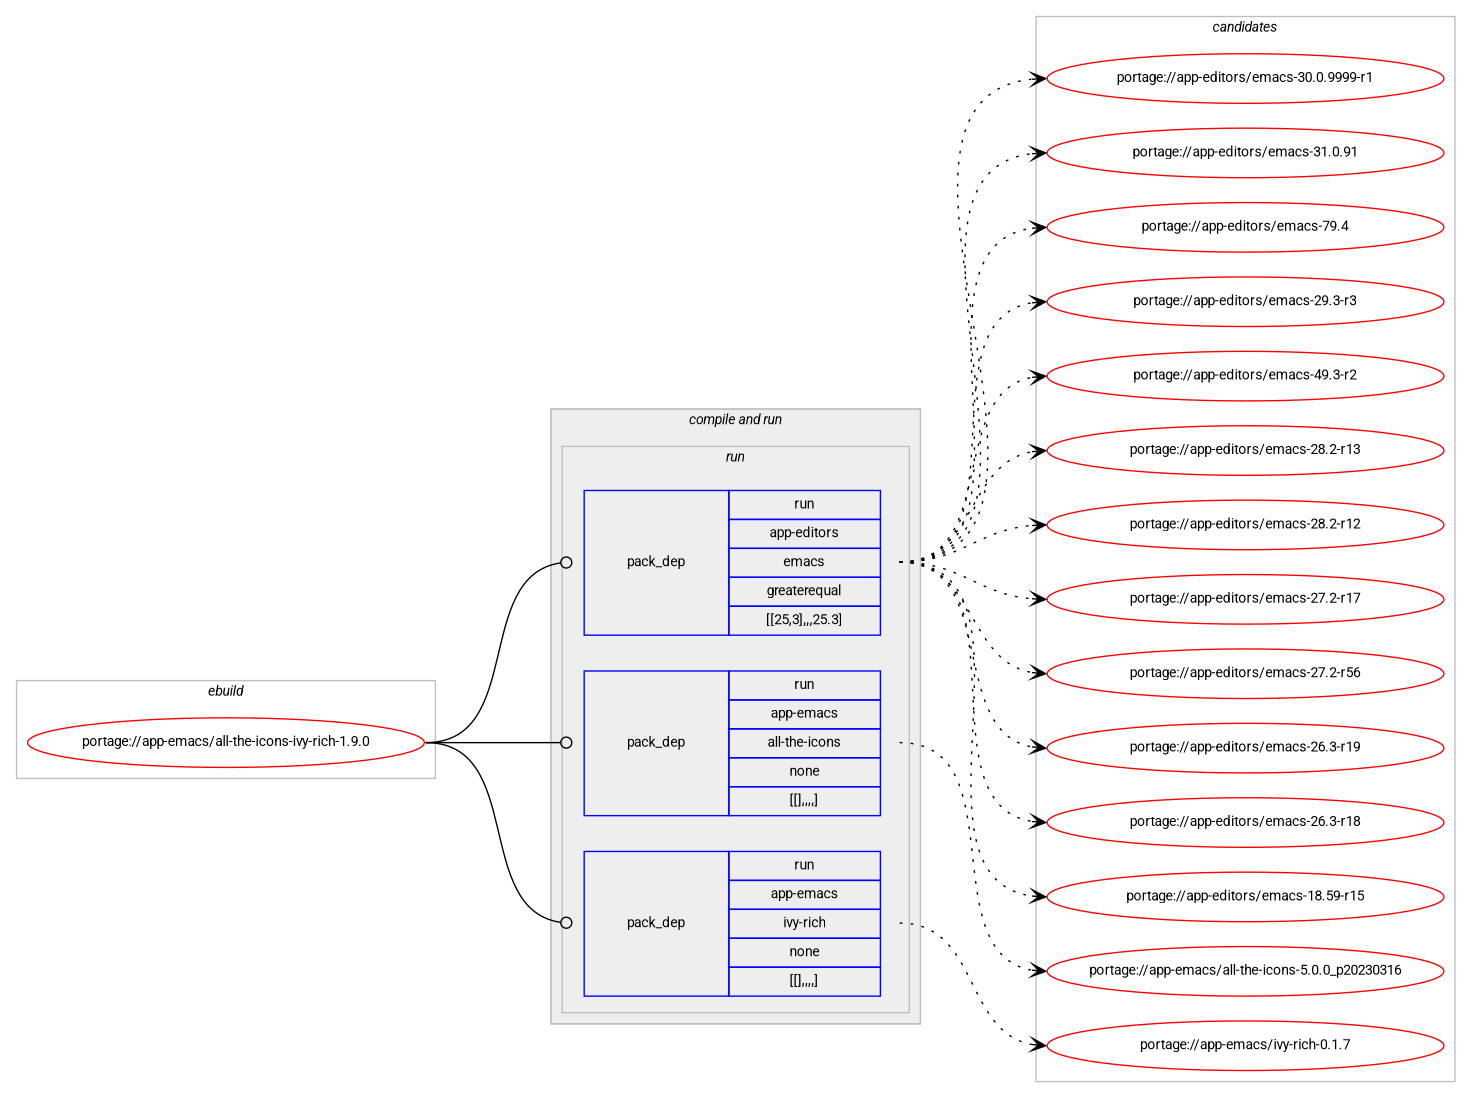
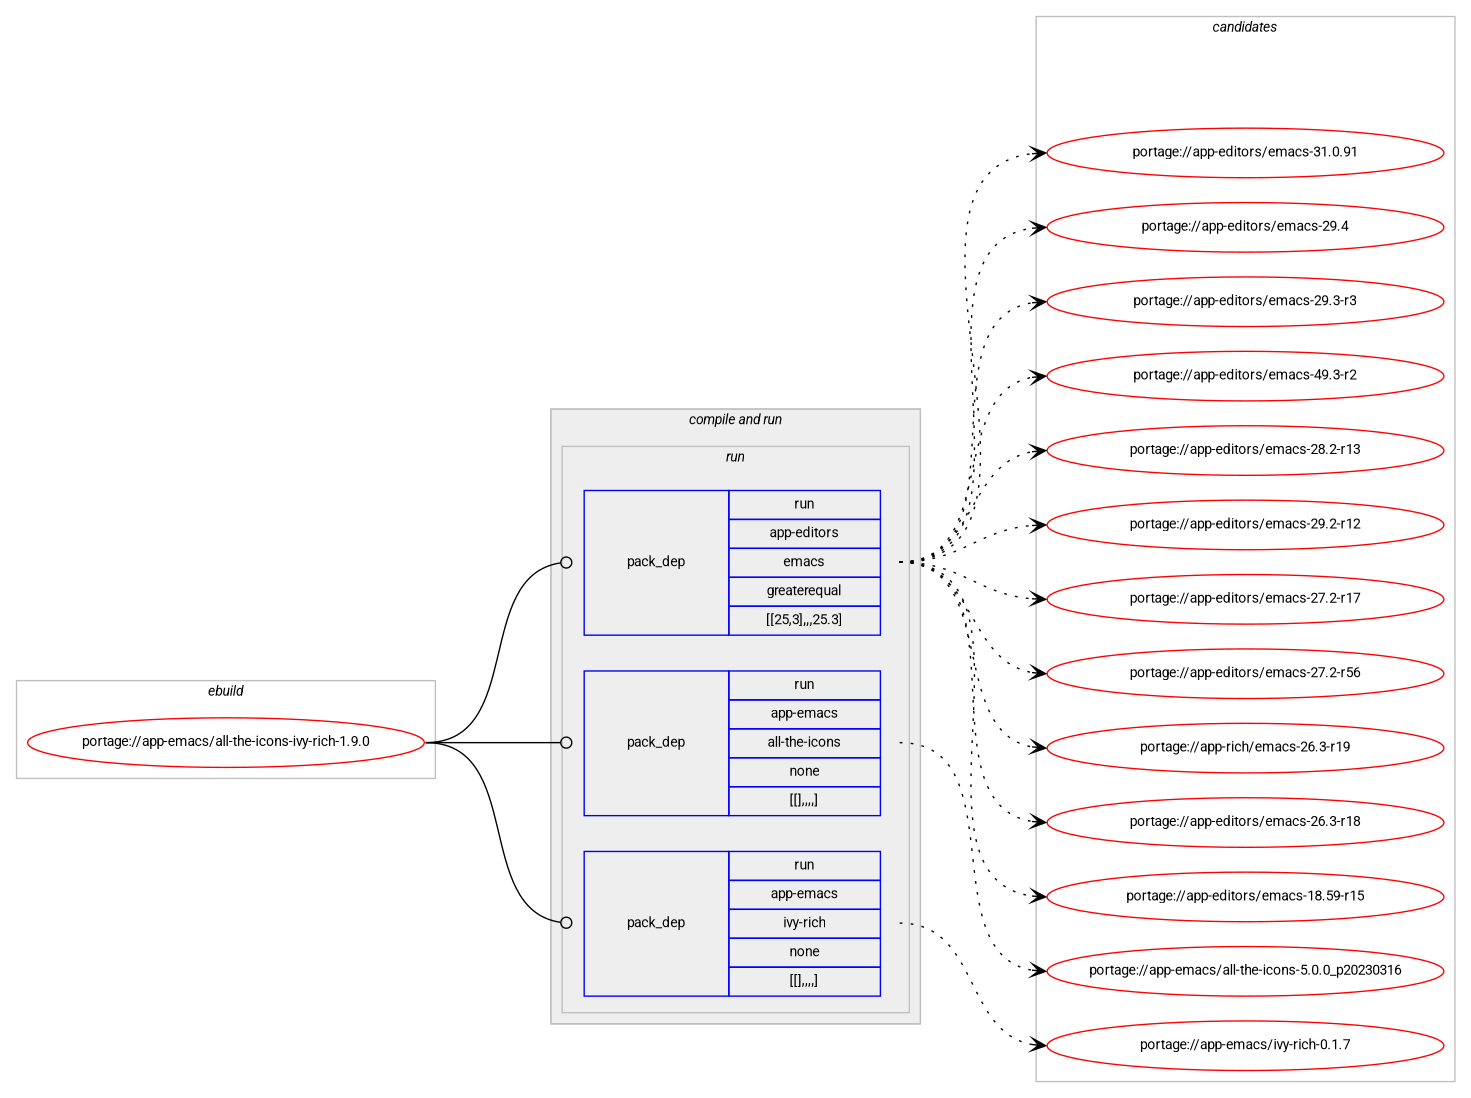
  digraph {
    compound=true
    concentrate=true
    fontname=Roboto
    fontsize=10
    newrank=true
    rankdir=LR
    ranksep=1.5
    node [color=red fontname=Roboto fontsize=10]
    edge [arrowhead=vee fontname=Roboto headport=w style=dotted tailport=e weight=100]
    n1 [label="portage://app-emacs/all-the-icons-ivy-rich-1.9.0" width=4]
    n2 [color=blue label=<<TABLE BORDER="0" CELLBORDER="1" CELLSPACING="0" CELLPADDING="4" WIDTH="220"><TR><TD ROWSPAN="6" CELLPADDING="30">pack_dep</TD></TR><TR><TD WIDTH="110">run</TD></TR><TR><TD>app-editors</TD></TR><TR><TD>emacs</TD></TR><TR><TD>greaterequal</TD></TR><TR><TD>[[25,3],,,25.3]</TD></TR></TABLE>> shape=none]
    n3 [color=blue label=<<TABLE BORDER="0" CELLBORDER="1" CELLSPACING="0" CELLPADDING="4" WIDTH="220"><TR><TD ROWSPAN="6" CELLPADDING="30">pack_dep</TD></TR><TR><TD WIDTH="110">run</TD></TR><TR><TD>app-emacs</TD></TR><TR><TD>all-the-icons</TD></TR><TR><TD>none</TD></TR><TR><TD>[[],,,,]</TD></TR></TABLE>> shape=none]
    n4 [color=blue label=<<TABLE BORDER="0" CELLBORDER="1" CELLSPACING="0" CELLPADDING="4" WIDTH="220"><TR><TD ROWSPAN="6" CELLPADDING="30">pack_dep</TD></TR><TR><TD WIDTH="110">run</TD></TR><TR><TD>app-emacs</TD></TR><TR><TD>ivy-rich</TD></TR><TR><TD>none</TD></TR><TR><TD>[[],,,,]</TD></TR></TABLE>> shape=none]
-   n5 [label="portage://app-editors/emacs-30.0.9999-r1" width=4]
    n6 [label="portage://app-editors/emacs-31.0.91" width=4]
-   n7 [label="portage://app-editors/emacs-79.4" width=4]
+   n7 [label="portage://app-editors/emacs-29.4" width=4]
    n8 [label="portage://app-editors/emacs-29.3-r3" width=4]
    n9 [label="portage://app-editors/emacs-49.3-r2" width=4]
    n10 [label="portage://app-editors/emacs-28.2-r13" width=4]
-   n11 [label="portage://app-editors/emacs-28.2-r12" width=4]
+   n11 [label="portage://app-editors/emacs-29.2-r12" width=4]
    n12 [label="portage://app-editors/emacs-27.2-r17" width=4]
    n13 [label="portage://app-editors/emacs-27.2-r56" width=4]
-   n14 [label="portage://app-editors/emacs-26.3-r19" width=4]
+   n14 [label="portage://app-rich/emacs-26.3-r19" width=4]
    n15 [label="portage://app-editors/emacs-26.3-r18" width=4]
    n16 [label="portage://app-editors/emacs-18.59-r15" width=4]
    n17 [label="portage://app-emacs/all-the-icons-5.0.0_p20230316" width=4]
    n18 [label="portage://app-emacs/ivy-rich-0.1.7" width=4]
    subgraph cluster_1 {
      color=gray
      label=<<i>ebuild</i>>
      n1
    }
    subgraph cluster_2 {
      color=gray
      label=<<i>dependencies</i>>
      subgraph cluster_3 {
        color=gray
        fillcolor="#eeeeee"
        label=<<i>compile</i>>
        style=filled
      }
      subgraph cluster_4 {
        color=gray
        fillcolor="#eeeeee"
        label=<<i>compile and run</i>>
        style=filled
      }
      subgraph cluster_5 {
        color=gray
        fillcolor="#eeeeee"
        label=<<i>run</i>>
        style=filled
        subgraph sub_6 {
          color=gray
          fillcolor="#eeeeee"
          label=<<i>run</i>>
          style=filled
          n2
        }
        subgraph sub_7 {
          color=gray
          fillcolor="#eeeeee"
          label=<<i>run</i>>
          style=filled
          n3
        }
        subgraph sub_8 {
          color=gray
          fillcolor="#eeeeee"
          label=<<i>run</i>>
          style=filled
          n4
        }
      }
    }
    subgraph cluster_9 {
      color=gray
      label=<<i>candidates</i>>
      rank=same
      subgraph sub_10 {
        color=black
        label=<<i>candidates</i>>
        nodesep=1
        rank=same
-       n5
        n6
        n7
        n8
        n9
        n10
        n11
        n12
        n13
        n14
        n15
        n16
      }
      subgraph sub_11 {
        color=black
        label=<<i>candidates</i>>
        nodesep=1
        rank=same
        n17
      }
      subgraph sub_12 {
        color=black
        label=<<i>candidates</i>>
        nodesep=1
        rank=same
        n18
      }
    }
    n1 -> n2 [arrowhead=odot style=solid weight=20]
    n1 -> n3 [arrowhead=odot style=solid weight=20]
    n1 -> n4 [arrowhead=odot style=solid weight=20]
-   n2 -> n5
    n2 -> n6
    n2 -> n7
    n2 -> n8
    n2 -> n9
    n2 -> n10
    n2 -> n11
    n2 -> n12
    n2 -> n13
    n2 -> n14
    n2 -> n15
    n2 -> n16
    n3 -> n17
    n4 -> n18
  }
